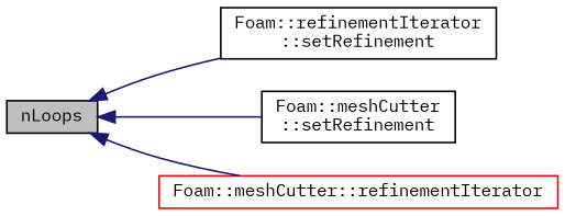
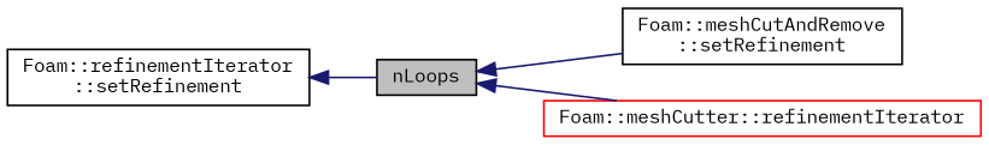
  digraph {
    fontname="IBM Plex Mono"
    rankdir=LR
    node [color=black fontname="IBM Plex Mono" fontsize=10 shape=record]
    edge [color=midnightblue dir=back fontname="IBM Plex Mono" fontsize=10 labelfontname=Helvetica labelfontsize=10 style=solid]
    n1 [fillcolor=grey75 fontcolor=black height=0.2 label=nLoops style=filled width=0.4]
    n2 [height=0.2 label="Foam::refinementIterator\l::setRefinement" width=0.4]
-   n3 [height=0.2 label="Foam::meshCutter\l::setRefinement" width=0.4]
+   n3 [height=0.2 label="Foam::meshCutAndRemove\l::setRefinement" width=0.4]
    n4 [color=red height=0.2 label="Foam::meshCutter::refinementIterator" width=0.4]
-   n1 -> n2
+   n2 -> n1
    n1 -> n3
    n1 -> n4
  }
